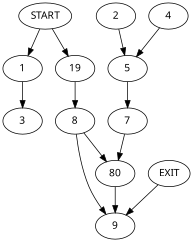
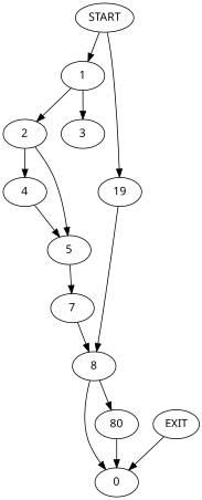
  digraph {
    fontname="Noto Sans"
    node [fontname="Noto Sans"]
    edge [fontname="Noto Sans"]
    n1 [label=START]
    1
    n3 [label=19]
    2
    3
    8
    n7 [label=EXIT]
-   9
+   9 [label=0]
    4
    5
    7
    n12 [label=80]
    n1 -> 1
    n1 -> n3
+   1 -> 2
    1 -> 3
    n3 -> 8
+   2 -> 4
    2 -> 5
    8 -> 9
    8 -> n12
    n7 -> 9
    4 -> 5
    5 -> 7
-   7 -> n12
+   7 -> 8
    n12 -> 9
  }
